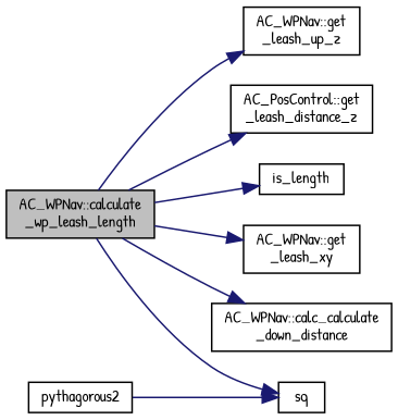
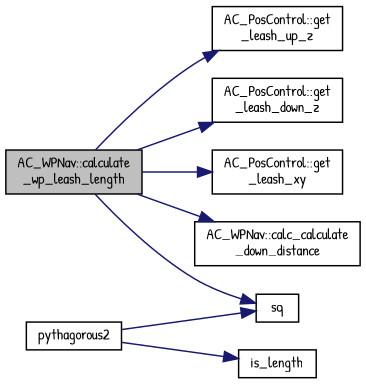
  digraph {
    fontname="Patrick Hand"
    rankdir=LR
    node [color=black fillcolor=white fontname="Patrick Hand" fontsize=10 shape=record style=filled]
    edge [color=midnightblue fontname="Patrick Hand" fontsize=10 labelfontname=Helvetica labelfontsize=10 style=solid]
    n1 [fillcolor=grey75 fontcolor=black height=0.2 label="AC_WPNav::calculate\l_wp_leash_length" width=0.4]
-   n2 [height=0.2 label="AC_WPNav::get\l_leash_up_z" width=0.4]
-   n3 [height=0.2 label="AC_PosControl::get\l_leash_distance_z" width=0.4]
+   n2 [height=0.2 label="AC_PosControl::get\l_leash_up_z" width=0.4]
+   n3 [height=0.2 label="AC_PosControl::get\l_leash_down_z" width=0.4]
    n4 [height=0.2 label=is_length width=0.4]
-   n5 [height=0.2 label="AC_WPNav::get\l_leash_xy" width=0.4]
+   n5 [height=0.2 label="AC_PosControl::get\l_leash_xy" width=0.4]
    n6 [height=0.2 label="AC_WPNav::calc_calculate\l_down_distance" width=0.4]
    n7 [height=0.2 label=sq width=0.4]
    n8 [height=0.2 label=pythagorous2 width=0.4]
    n1 -> n2
    n1 -> n3
-   n1 -> n4
+   n8 -> n4
    n1 -> n5
    n1 -> n6
    n1 -> n7
    n8 -> n7
  }
